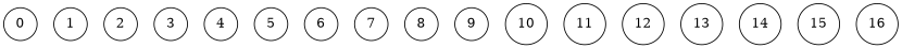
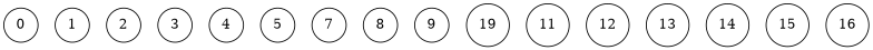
  strict graph {
    node [shape=circle]
    0 [height=0.5 width=0.5]
    1 [height=0.5 width=0.5]
    2 [height=0.5 width=0.5]
    3 [height=0.5 width=0.5]
    4 [height=0.5 width=0.5]
    5 [height=0.5 width=0.5]
-   6 [height=0.5 width=0.5]
    7 [height=0.5 width=0.5]
    8 [height=0.5 width=0.5]
    9 [height=0.5 width=0.5]
-   10 [height=0.625 width=0.625]
+   10 [height=0.625 width=0.625 label=19]
    11 [height=0.625 width=0.625]
    12 [height=0.625 width=0.625]
    13 [height=0.625 width=0.625]
    14 [height=0.625 width=0.625]
    15 [height=0.625 width=0.625]
    16 [height=0.625 width=0.625]
  }
